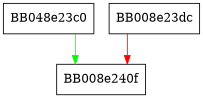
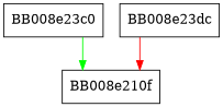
  digraph {
    splines=ortho
    node [shape=box]
-   BB008e23c0 [label=BB048e23c0]
-   BB008e240f
+   BB008e23c0
+   BB008e240f [label=BB008e210f]
    BB008e23dc
    BB008e23c0 -> BB008e240f [color=green]
    BB008e23dc -> BB008e240f [color=red]
  }
